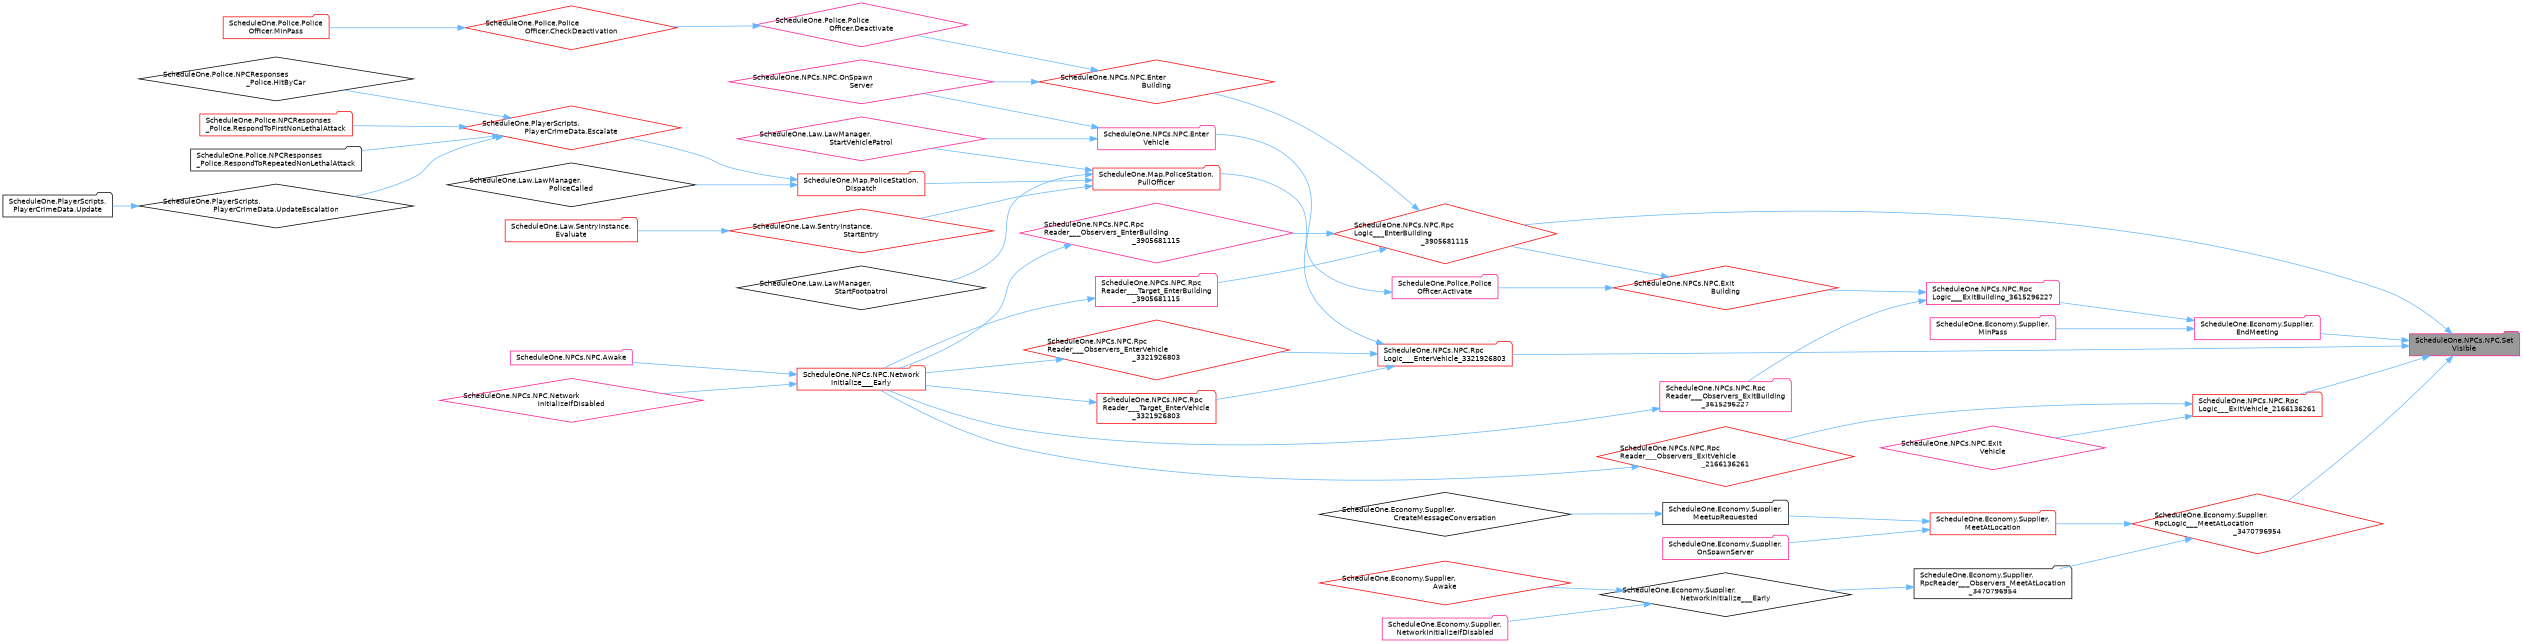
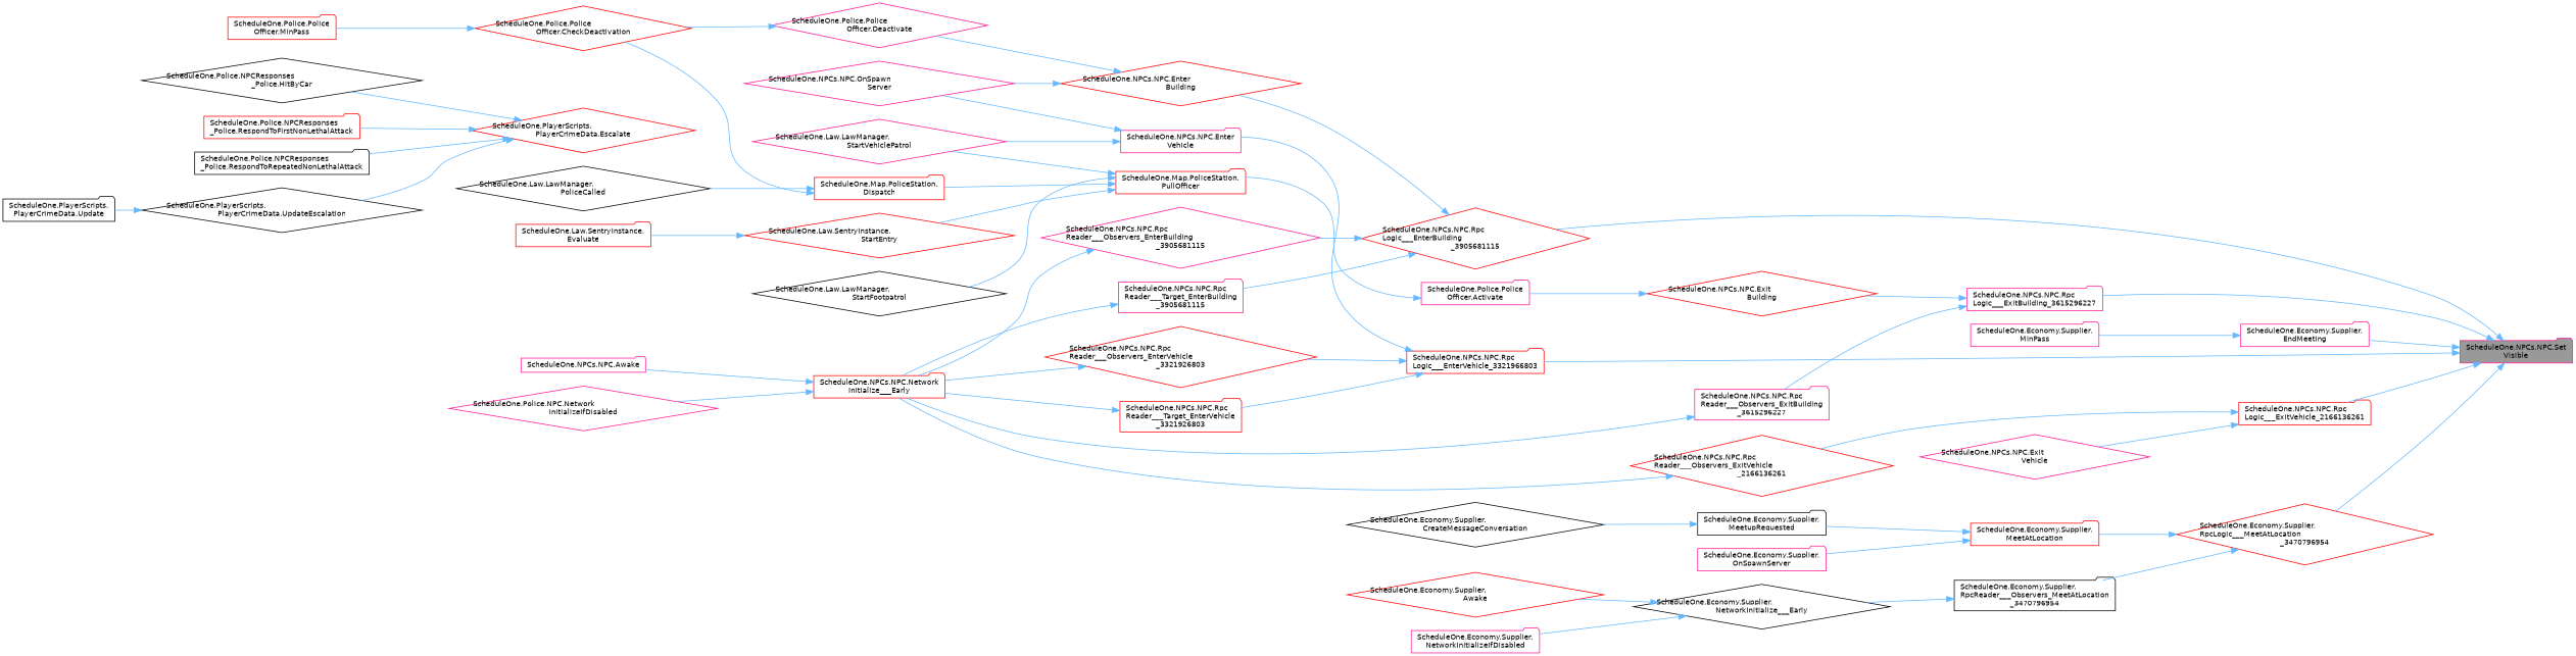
  digraph {
    rankdir=RL
    node [color=red fillcolor=white fontname=Helvetica fontsize=10 shape=folder style=filled]
    edge [color=steelblue1 dir=back fontname=Helvetica fontsize=10 labelfontname=Helvetica labelfontsize=10 style=solid]
    n1 [color=deeppink fillcolor=grey60 fontcolor=black height=0.2 label="ScheduleOne.NPCs.NPC.Set\lVisible" width=0.4]
    n2 [color=deeppink height=0.2 label="ScheduleOne.Economy.Supplier.\lEndMeeting" width=0.4]
    n3 [height=0.2 label="ScheduleOne.NPCs.NPC.Rpc\lLogic___EnterBuilding\l_3905681115" shape=diamond width=0.4]
-   n4 [height=0.2 label="ScheduleOne.NPCs.NPC.Rpc\lLogic___EnterVehicle_3321926803" width=0.4]
+   n4 [height=0.2 label="ScheduleOne.NPCs.NPC.Rpc\lLogic___EnterVehicle_3321966803" width=0.4]
    n5 [color=deeppink height=0.2 label="ScheduleOne.NPCs.NPC.Rpc\lLogic___ExitBuilding_3615296227" width=0.4]
    n6 [height=0.2 label="ScheduleOne.NPCs.NPC.Rpc\lLogic___ExitVehicle_2166136261" width=0.4]
    n7 [height=0.2 label="ScheduleOne.Economy.Supplier.\lRpcLogic___MeetAtLocation\l_3470796954" shape=diamond width=0.4]
    n8 [color=deeppink height=0.2 label="ScheduleOne.Economy.Supplier.\lMinPass" width=0.4]
    n9 [height=0.2 label="ScheduleOne.NPCs.NPC.Enter\lBuilding" shape=diamond width=0.4]
    n10 [color=deeppink height=0.2 label="ScheduleOne.NPCs.NPC.Rpc\lReader___Observers_EnterBuilding\l_3905681115" shape=diamond width=0.4]
    n11 [color=deeppink height=0.2 label="ScheduleOne.NPCs.NPC.Rpc\lReader___Target_EnterBuilding\l_3905681115" width=0.4]
    n12 [color=deeppink height=0.2 label="ScheduleOne.NPCs.NPC.Enter\lVehicle" width=0.4]
    n13 [height=0.2 label="ScheduleOne.NPCs.NPC.Rpc\lReader___Observers_EnterVehicle\l_3321926803" shape=diamond width=0.4]
    n14 [height=0.2 label="ScheduleOne.NPCs.NPC.Rpc\lReader___Target_EnterVehicle\l_3321926803" width=0.4]
    n15 [height=0.2 label="ScheduleOne.NPCs.NPC.Exit\lBuilding" shape=diamond width=0.4]
    n16 [color=deeppink height=0.2 label="ScheduleOne.NPCs.NPC.Rpc\lReader___Observers_ExitBuilding\l_3615296227" width=0.4]
    n17 [color=deeppink height=0.2 label="ScheduleOne.NPCs.NPC.Exit\lVehicle" shape=diamond width=0.4]
    n18 [height=0.2 label="ScheduleOne.NPCs.NPC.Rpc\lReader___Observers_ExitVehicle\l_2166136261" shape=diamond width=0.4]
    n19 [height=0.2 label="ScheduleOne.Economy.Supplier.\lMeetAtLocation" width=0.4]
    n20 [color=black height=0.2 label="ScheduleOne.Economy.Supplier.\lRpcReader___Observers_MeetAtLocation\l_3470796954" width=0.4]
    n21 [color=deeppink height=0.2 label="ScheduleOne.Police.Police\lOfficer.Deactivate" shape=diamond width=0.4]
    n22 [color=deeppink height=0.2 label="ScheduleOne.NPCs.NPC.OnSpawn\lServer" shape=diamond width=0.4]
    n23 [height=0.2 label="ScheduleOne.NPCs.NPC.Network\lInitialize___Early" width=0.4]
    n24 [height=0.2 label="ScheduleOne.Police.Police\lOfficer.CheckDeactivation" shape=diamond width=0.4]
    n25 [height=0.2 label="ScheduleOne.Police.Police\lOfficer.MinPass" width=0.4]
    n26 [color=deeppink height=0.2 label="ScheduleOne.NPCs.NPC.Awake" width=0.4]
-   n27 [color=deeppink height=0.2 label="ScheduleOne.NPCs.NPC.Network\lInitializeIfDisabled" shape=diamond width=0.4]
+   n27 [color=deeppink height=0.2 label="ScheduleOne.Police.NPC.Network\lInitializeIfDisabled" shape=diamond width=0.4]
    n28 [color=deeppink height=0.2 label="ScheduleOne.Law.LawManager.\lStartVehiclePatrol" shape=diamond width=0.4]
    n29 [color=deeppink height=0.2 label="ScheduleOne.Police.Police\lOfficer.Activate" width=0.4]
    n30 [height=0.2 label="ScheduleOne.Map.PoliceStation.\lPullOfficer" width=0.4]
    n31 [height=0.2 label="ScheduleOne.Map.PoliceStation.\lDispatch" width=0.4]
    n32 [height=0.2 label="ScheduleOne.Law.SentryInstance.\lStartEntry" shape=diamond width=0.4]
    n33 [color=black height=0.2 label="ScheduleOne.Law.LawManager.\lStartFootpatrol" shape=diamond width=0.4]
    n34 [height=0.2 label="ScheduleOne.PlayerScripts.\lPlayerCrimeData.Escalate" shape=diamond width=0.4]
    n35 [color=black height=0.2 label="ScheduleOne.Law.LawManager.\lPoliceCalled" shape=diamond width=0.4]
    n36 [height=0.2 label="ScheduleOne.Law.SentryInstance.\lEvaluate" width=0.4]
    n37 [color=black height=0.2 label="ScheduleOne.Police.NPCResponses\l_Police.HitByCar" shape=diamond width=0.4]
    n38 [height=0.2 label="ScheduleOne.Police.NPCResponses\l_Police.RespondToFirstNonLethalAttack" width=0.4]
    n39 [color=black height=0.2 label="ScheduleOne.Police.NPCResponses\l_Police.RespondToRepeatedNonLethalAttack" width=0.4]
    n40 [color=black height=0.2 label="ScheduleOne.PlayerScripts.\lPlayerCrimeData.UpdateEscalation" shape=diamond width=0.4]
    n41 [color=black height=0.2 label="ScheduleOne.PlayerScripts.\lPlayerCrimeData.Update" width=0.4]
    n42 [color=black height=0.2 label="ScheduleOne.Economy.Supplier.\lMeetupRequested" width=0.4]
    n43 [color=deeppink height=0.2 label="ScheduleOne.Economy.Supplier.\lOnSpawnServer" width=0.4]
    n44 [color=black height=0.2 label="ScheduleOne.Economy.Supplier.\lNetworkInitialize___Early" shape=diamond width=0.4]
    n45 [color=black height=0.2 label="ScheduleOne.Economy.Supplier.\lCreateMessageConversation" shape=diamond width=0.4]
    n46 [height=0.2 label="ScheduleOne.Economy.Supplier.\lAwake" shape=diamond width=0.4]
    n47 [color=deeppink height=0.2 label="ScheduleOne.Economy.Supplier.\lNetworkInitializeIfDisabled" width=0.4]
    n1 -> n2
    n1 -> n3
    n1 -> n4
-   n2 -> n5
+   n1 -> n5
    n1 -> n6
    n1 -> n7
    n2 -> n8
    n3 -> n9
    n3 -> n10
    n3 -> n11
    n4 -> n12
    n4 -> n13
    n4 -> n14
    n5 -> n15
    n5 -> n16
    n6 -> n17
    n6 -> n18
    n7 -> n19
    n7 -> n20
    n9 -> n21
    n9 -> n22
    n10 -> n23
    n11 -> n23
    n12 -> n22
    n12 -> n28
    n13 -> n23
    n14 -> n23
-   n15 -> n3
    n15 -> n29
    n16 -> n23
    n18 -> n23
    n19 -> n42
    n19 -> n43
    n20 -> n44
    n21 -> n24
    n23 -> n26
    n23 -> n27
    n24 -> n25
    n29 -> n30
    n30 -> n28
    n30 -> n31
    n30 -> n32
    n30 -> n33
-   n31 -> n34
+   n31 -> n24
    n31 -> n35
    n32 -> n36
    n34 -> n37
    n34 -> n38
    n34 -> n39
    n34 -> n40
    n40 -> n41
    n42 -> n45
    n44 -> n46
    n44 -> n47
  }
